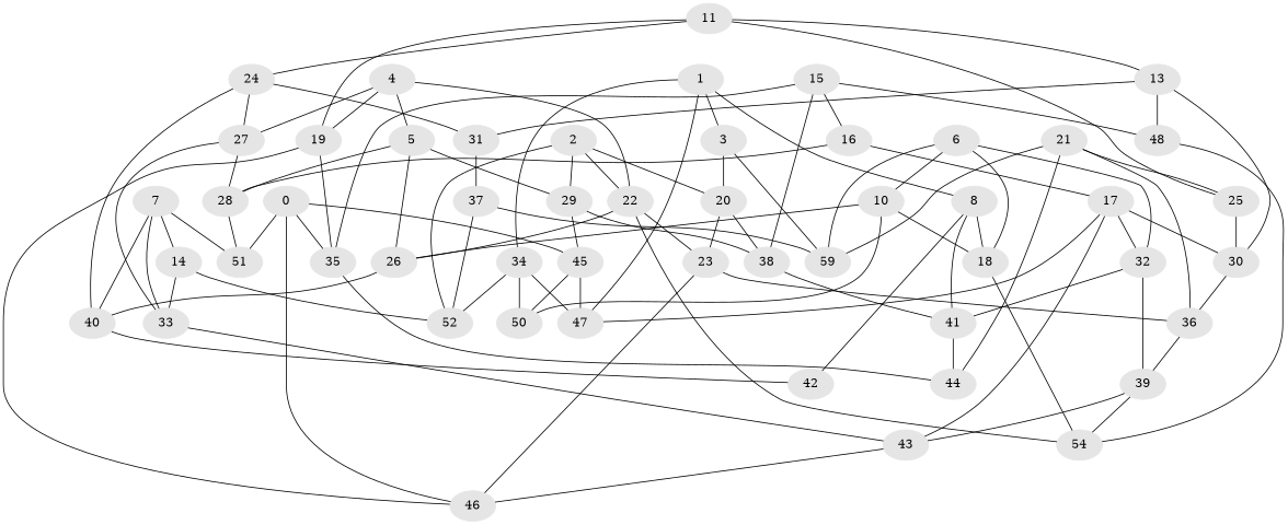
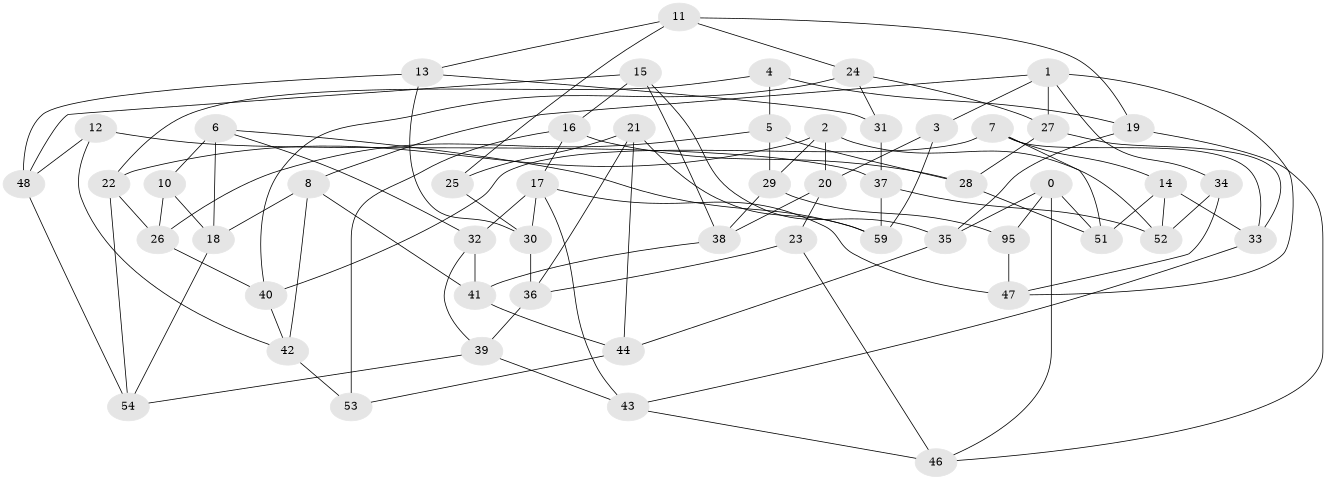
  graph {
    node [color=gray90 style=filled]
    1
    3
    8
    34
    47
    20
    n7 [label=59]
    18
    41
    42
    52
-   50
    2
    22
    29
    38
    23
    26
    54
-   45
+   45 [label=95]
    40
    4
    5
    19
    27
    28
    35
    46
    33
    51
    6
    10
    32
    39
    7
    14
    43
    44
+   53
    n40 [label=0]
    11
    13
    24
    25
    48
    30
    31
+   12
    37
    36
    15
    16
    17
    21
    1 -- 3
    1 -- 8
    1 -- 34
    1 -- 47
    3 -- 20
    3 -- n7
    8 -- 18
    8 -- 41
    8 -- 42
    34 -- 47
    34 -- 52
-   34 -- 50
    20 -- 38
    20 -- 23
    18 -- 54
    41 -- 44
+   42 -- 53
    2 -- 20
    2 -- 52
    2 -- 22
    2 -- 29
-   22 -- 23
    22 -- 26
    22 -- 54
    29 -- 38
    29 -- 45
    38 -- 41
    23 -- 46
    23 -- 36
    26 -- 40
    45 -- 47
-   45 -- 50
    40 -- 42
    4 -- 22
    4 -- 5
    4 -- 19
-   4 -- 27
+   1 -- 27
    5 -- 29
    5 -- 26
    5 -- 28
    19 -- 35
    19 -- 46
    27 -- 28
    27 -- 33
    28 -- 51
    35 -- 44
    33 -- 43
    6 -- n7
    6 -- 18
    6 -- 10
    6 -- 32
    10 -- 18
-   10 -- 50
    10 -- 26
    32 -- 41
    32 -- 39
    39 -- 54
    39 -- 43
    7 -- 40
    7 -- 33
    7 -- 51
    7 -- 14
    14 -- 52
    14 -- 33
+   14 -- 51
    43 -- 46
+   44 -- 53
    n40 -- 45
    n40 -- 35
    n40 -- 46
    n40 -- 51
    11 -- 19
    11 -- 13
    11 -- 24
    11 -- 25
    13 -- 48
    13 -- 30
    13 -- 31
    24 -- 40
    24 -- 27
    24 -- 31
    25 -- 30
    48 -- 54
    30 -- 36
    31 -- 37
+   12 -- 42
+   12 -- 48
+   12 -- 37
    37 -- n7
    37 -- 52
    36 -- 39
    15 -- 38
    15 -- 35
    15 -- 48
    15 -- 16
    16 -- 28
+   16 -- 53
    16 -- 17
    17 -- 47
    17 -- 32
    17 -- 43
    17 -- 30
    21 -- n7
    21 -- 44
    21 -- 25
    21 -- 36
  }
